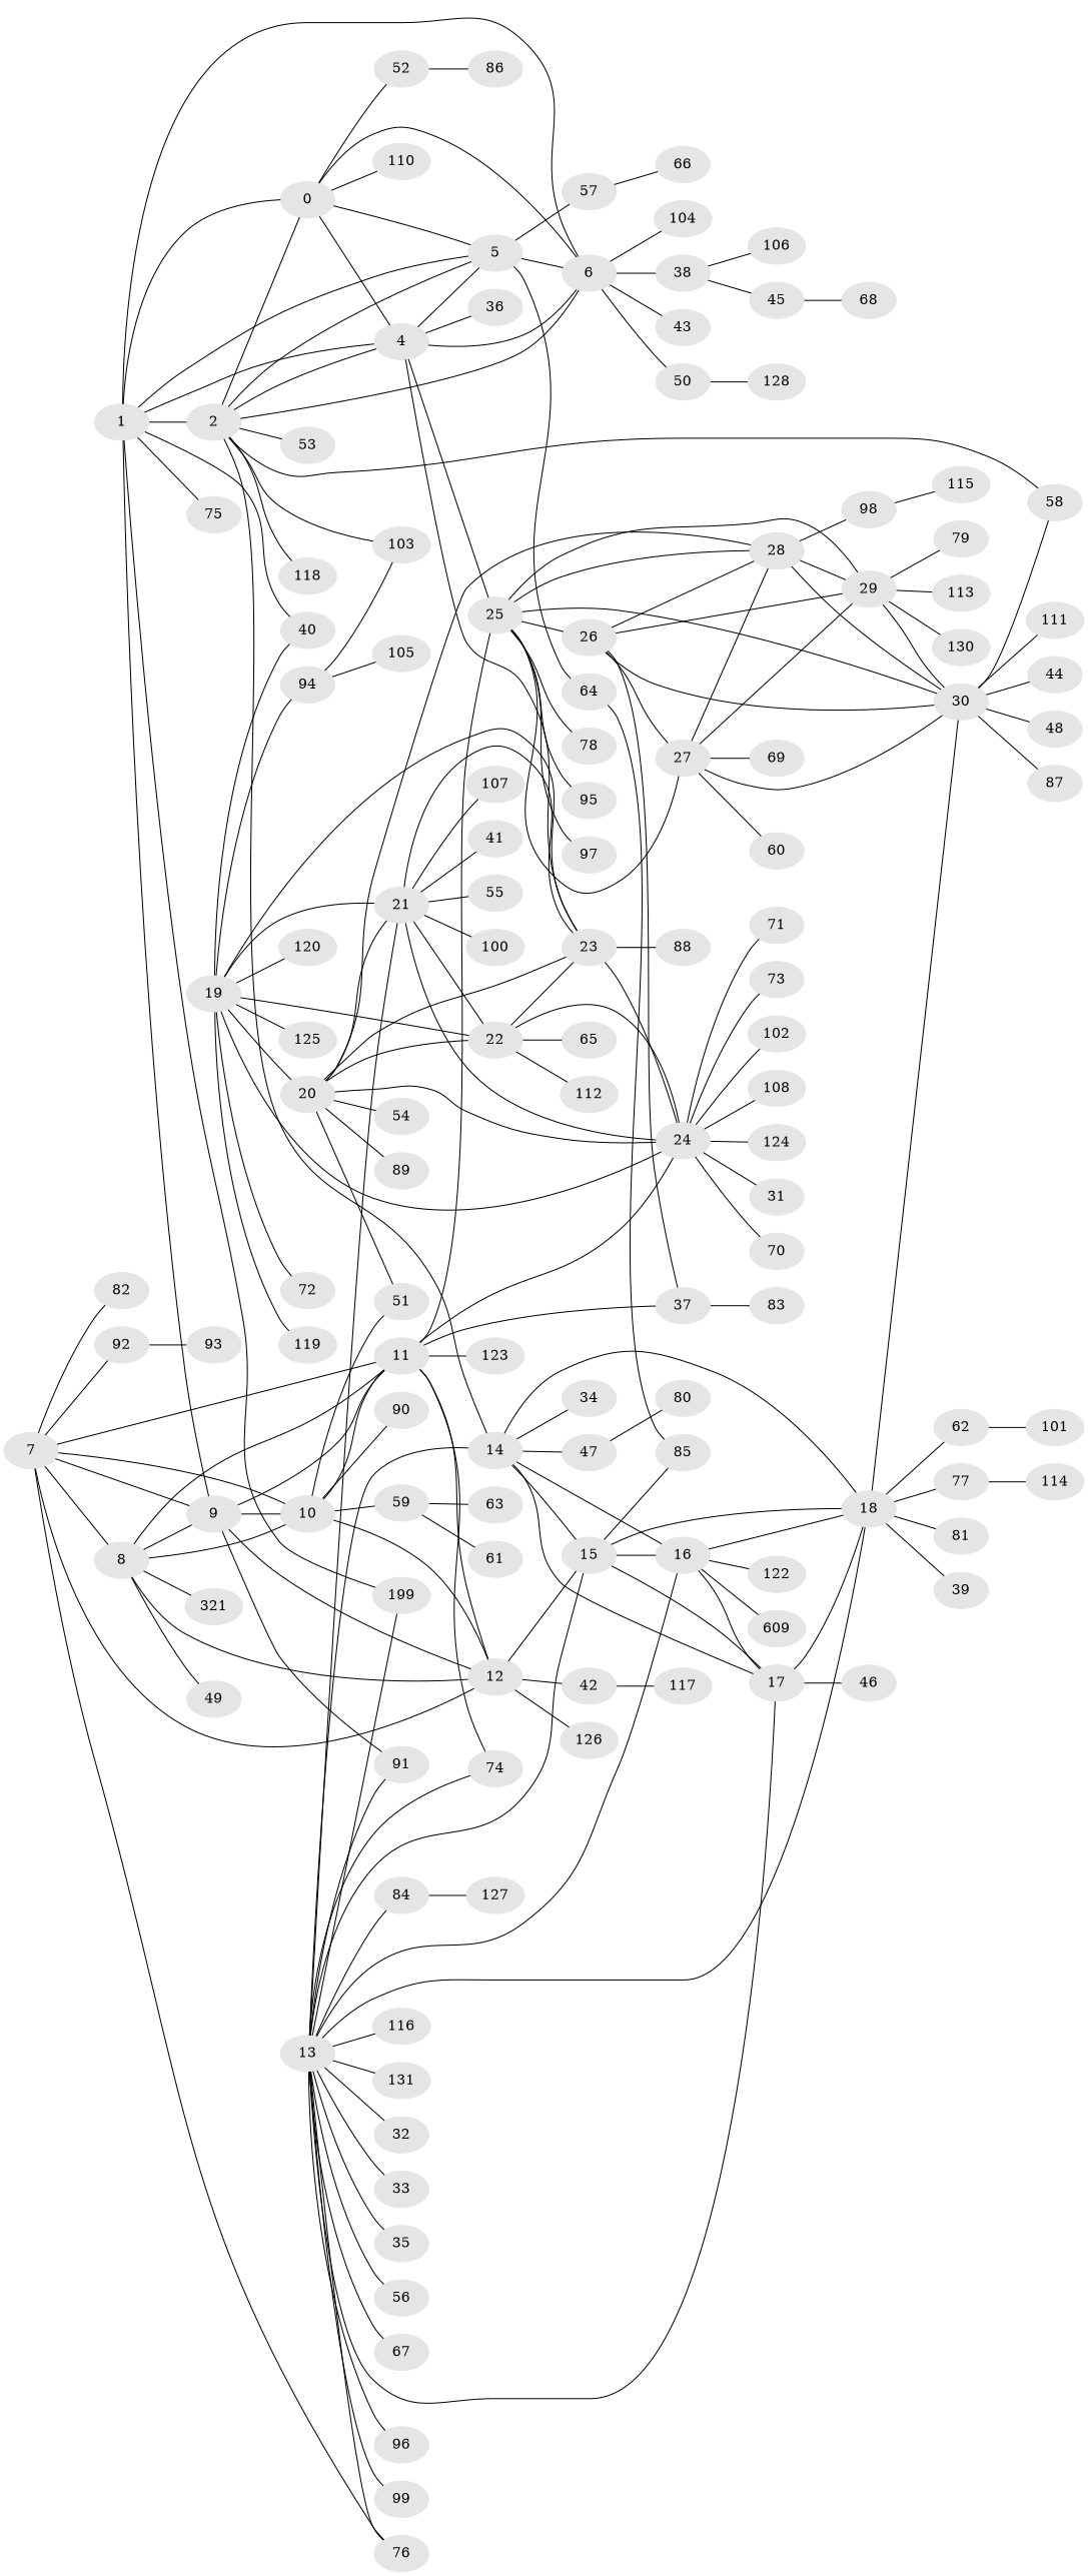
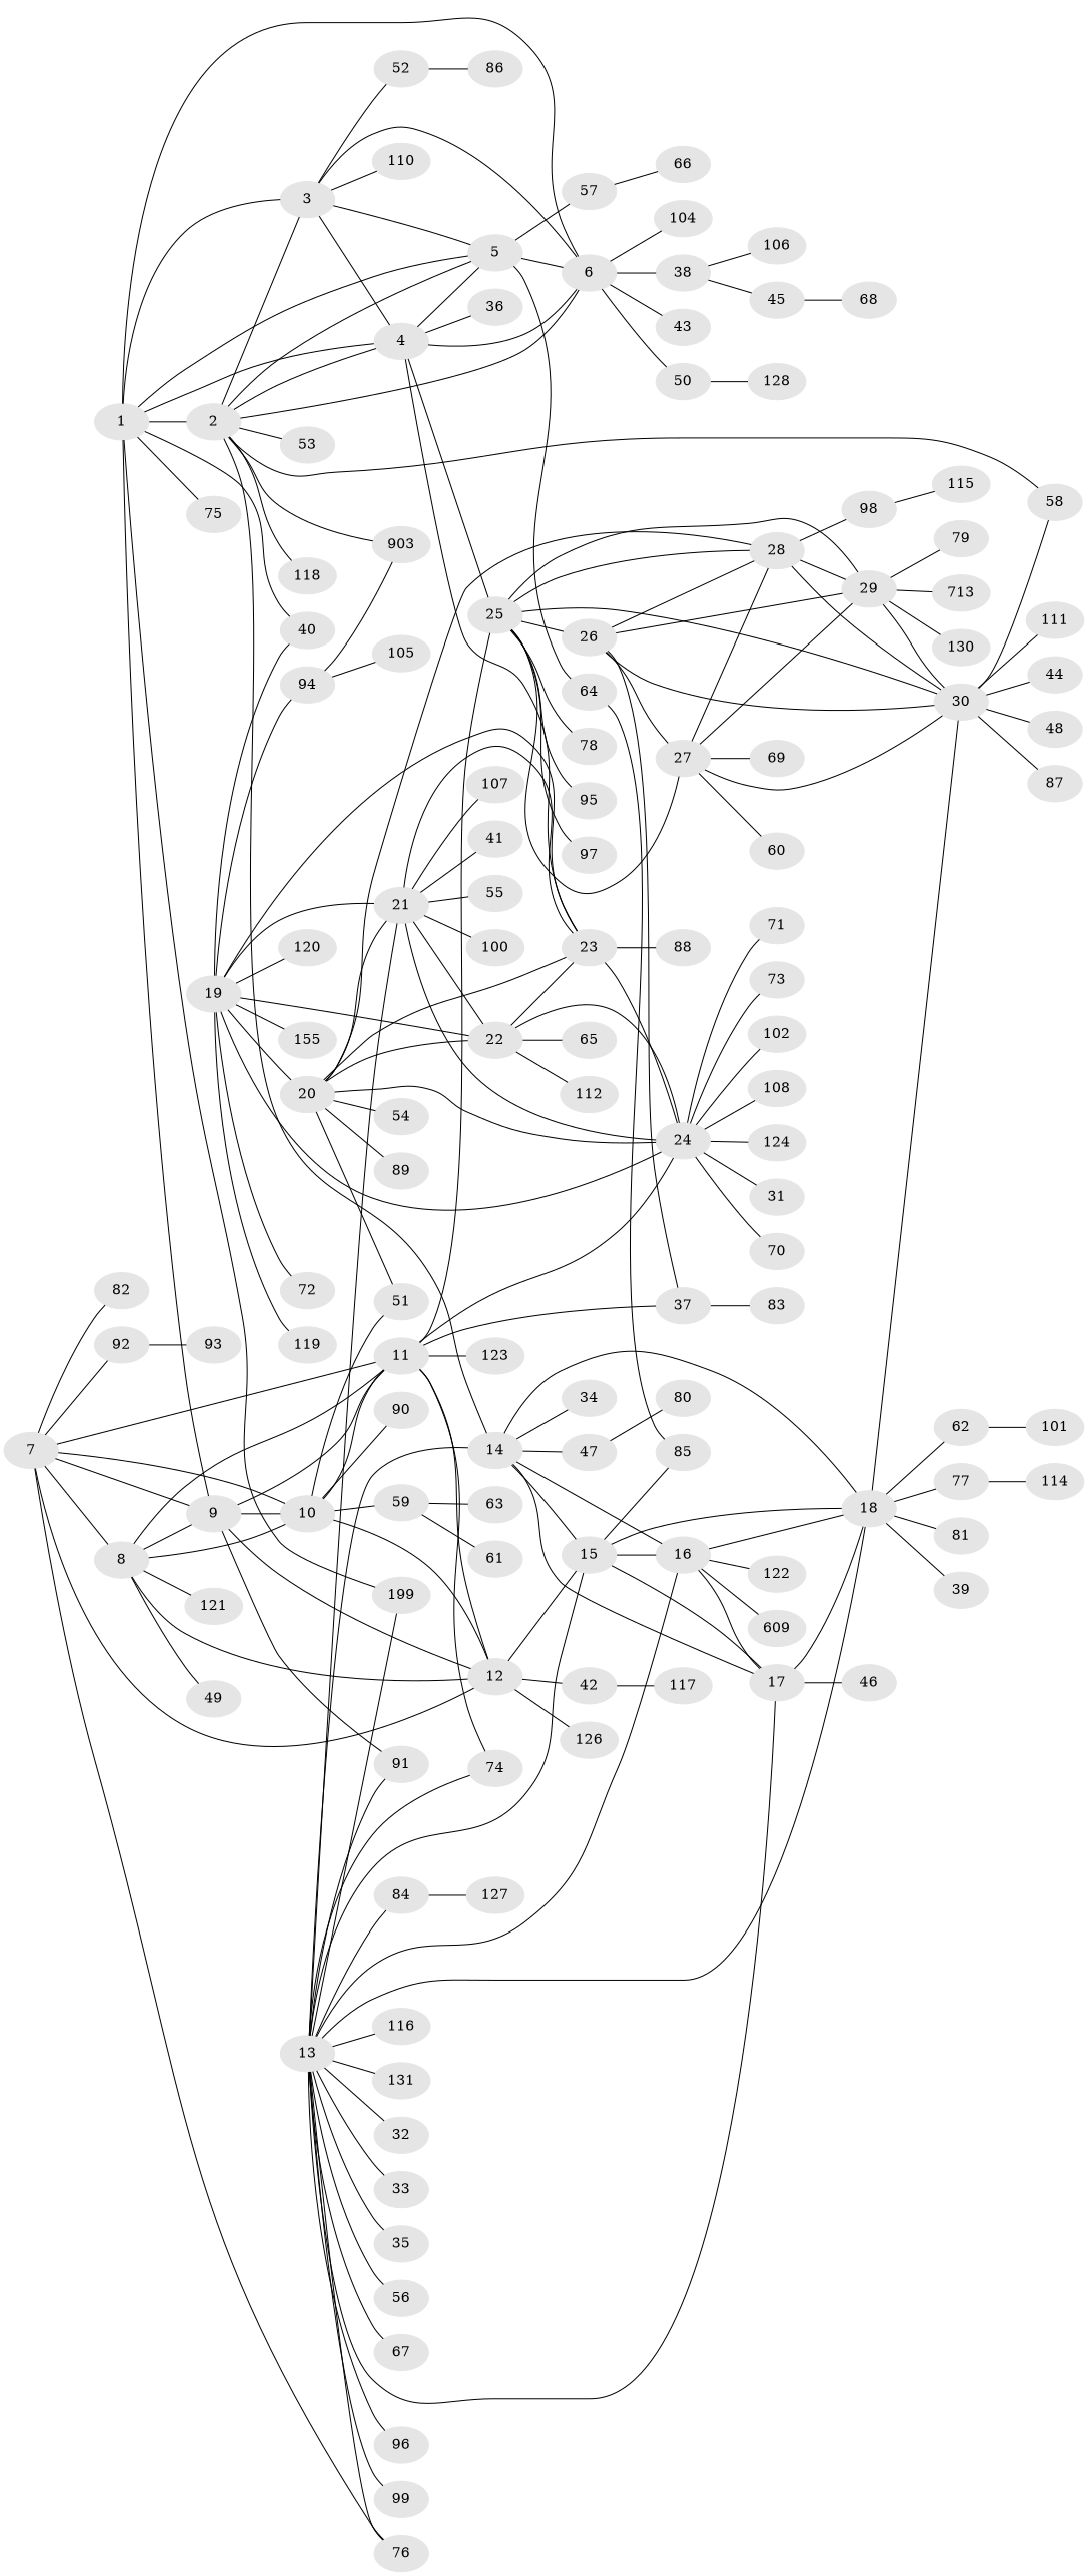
  graph {
    rankdir=LR
    node [color=gray90 style=filled]
    1
    2
-   3 [label=0]
+   3
    4
    5
    6
    9
    40
    75
    n10 [label=199]
    14
    53
    58
-   103
+   103 [label=903]
    118
    52
    110
    23
    25
    36
    57
    64
    38
    43
    50
    104
    10
    11
    12
    91
    15
    16
    17
    18
    34
    47
    86
    24
    88
    30
    28
    26
    27
    29
    78
    95
    97
    66
    85
    45
    106
    128
    7
    8
    76
    82
    92
    49
-   121 [label=321]
+   121
    51
    59
    90
    37
    74
    123
    42
    126
    93
    61
    63
    31
    70
    71
    73
    102
    108
    124
    83
    117
    13
    21
    32
    33
    35
    56
    67
    84
    96
    99
    116
    131
    n92 [label=609]
    122
    46
    39
    62
    77
    81
    22
    41
    55
    100
    107
    127
    80
    44
    48
    87
    111
    101
    114
    19
    20
    72
    94
    119
    120
-   125
+   125 [label=155]
    54
    89
    65
    112
    105
    98
    60
    69
    79
-   113
+   113 [label=713]
    130
    115
    68
    1 -- 2
    1 -- 3
    1 -- 4
    1 -- 5
    1 -- 6
    1 -- 9
    1 -- 40
    1 -- 75
    1 -- n10
    2 -- 3
    2 -- 4
    2 -- 5
    2 -- 6
    2 -- 14
    2 -- 53
    2 -- 58
    2 -- 103
    2 -- 118
    3 -- 4
    3 -- 5
    3 -- 6
    3 -- 52
    3 -- 110
    4 -- 5
    4 -- 6
    4 -- 23
    4 -- 25
    4 -- 36
    5 -- 6
    5 -- 57
    5 -- 64
    6 -- 38
    6 -- 43
    6 -- 50
    6 -- 104
    9 -- 10
    9 -- 11
    9 -- 12
    9 -- 91
    14 -- 15
    14 -- 16
    14 -- 17
    14 -- 18
    14 -- 34
    14 -- 47
    52 -- 86
    23 -- 24
    23 -- 88
    25 -- 30
    25 -- 28
    25 -- 26
    25 -- 27
    25 -- 29
    25 -- 78
    25 -- 95
    25 -- 97
    57 -- 66
    64 -- 85
    38 -- 45
    38 -- 106
    50 -- 128
    10 -- 11
    10 -- 12
    10 -- 51
    10 -- 59
    10 -- 90
    11 -- 25
    11 -- 12
    11 -- 24
    11 -- 37
    11 -- 74
    11 -- 123
    12 -- 15
    12 -- 42
    12 -- 126
    15 -- 16
    15 -- 17
    15 -- 18
    15 -- 85
    16 -- 17
    16 -- 18
    16 -- n92
    16 -- 122
    17 -- 18
    17 -- 46
    18 -- 30
    18 -- 39
    18 -- 62
    18 -- 77
    18 -- 81
    47 -- 80
    24 -- 31
    24 -- 70
    24 -- 71
    24 -- 73
    24 -- 102
    24 -- 108
    24 -- 124
    30 -- 58
    30 -- 44
    30 -- 48
    30 -- 87
    30 -- 111
    28 -- 30
    28 -- 29
    28 -- 98
    26 -- 30
    26 -- 28
    26 -- 27
    26 -- 29
    26 -- 37
    27 -- 30
    27 -- 28
    27 -- 29
    27 -- 60
    27 -- 69
    29 -- 30
    29 -- 79
    29 -- 113
    29 -- 130
    45 -- 68
    7 -- 9
    7 -- 10
    7 -- 11
    7 -- 12
    7 -- 8
    7 -- 76
    7 -- 82
    7 -- 92
    8 -- 9
    8 -- 10
    8 -- 11
    8 -- 12
    8 -- 49
    8 -- 121
    92 -- 93
    59 -- 61
    59 -- 63
    37 -- 83
    42 -- 117
    13 -- n10
    13 -- 14
    13 -- 91
    13 -- 15
    13 -- 16
    13 -- 17
    13 -- 18
    13 -- 76
    13 -- 74
    13 -- 21
    13 -- 32
    13 -- 33
    13 -- 35
    13 -- 56
    13 -- 67
    13 -- 84
    13 -- 96
    13 -- 99
    13 -- 116
    13 -- 131
    21 -- 23
    21 -- 24
    21 -- 22
    21 -- 41
    21 -- 55
    21 -- 100
    21 -- 107
    84 -- 127
    62 -- 101
    77 -- 114
    22 -- 23
    22 -- 24
    22 -- 65
    22 -- 112
    19 -- 40
    19 -- 23
    19 -- 24
    19 -- 21
    19 -- 22
    19 -- 20
    19 -- 72
    19 -- 94
    19 -- 119
    19 -- 120
    19 -- 125
    20 -- 23
    20 -- 24
    20 -- 28
    20 -- 51
    20 -- 21
    20 -- 22
    20 -- 54
    20 -- 89
    94 -- 103
    94 -- 105
    98 -- 115
  }
